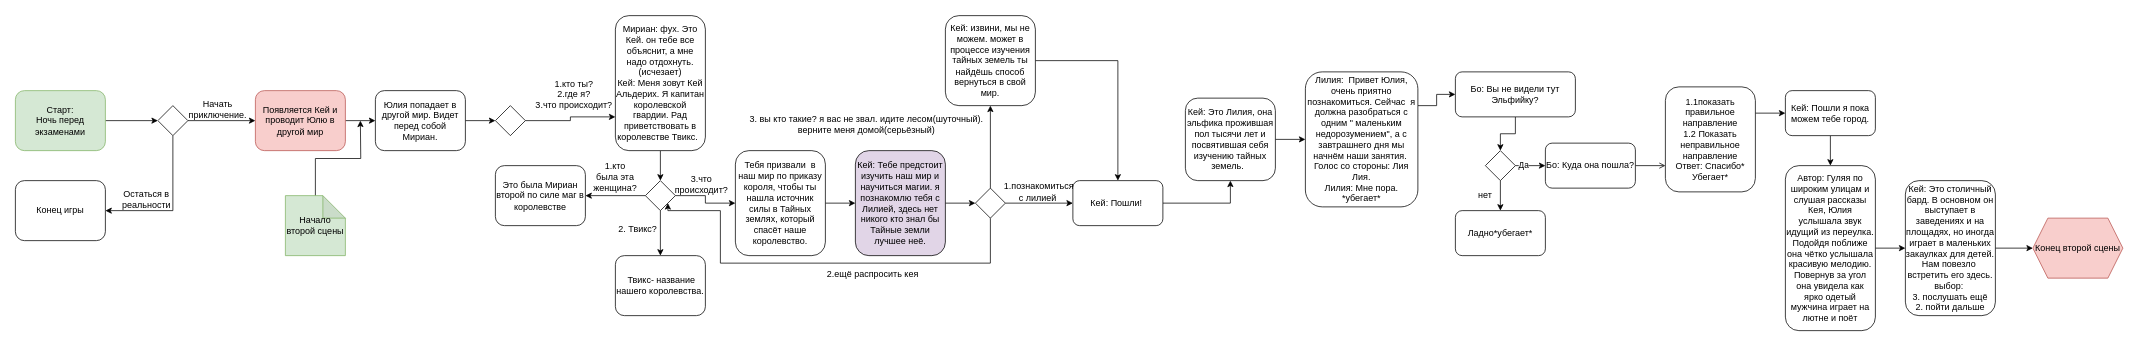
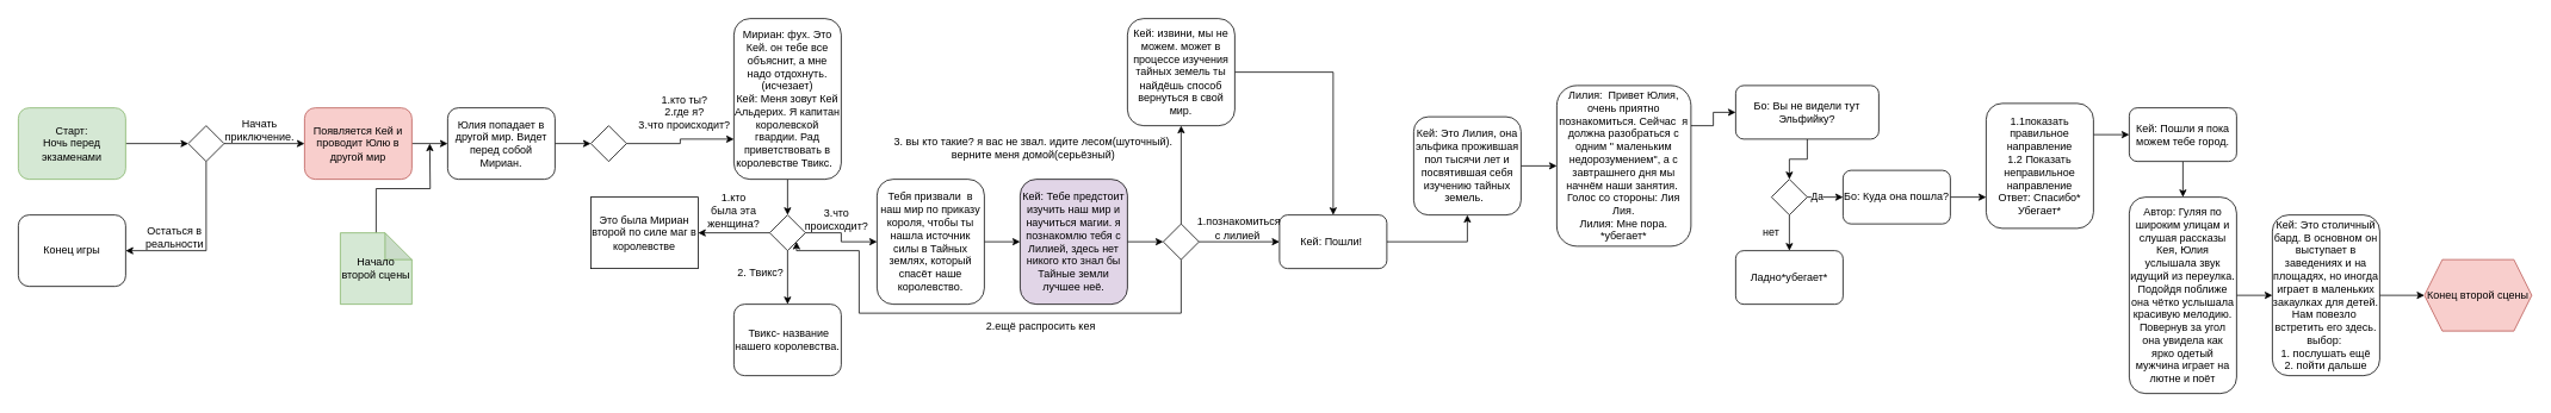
  <mxCell id="0" />
  <mxCell id="1" parent="0" />
  <mxCell id="2" style="edgeStyle=orthogonalEdgeStyle;rounded=0;orthogonalLoop=1;jettySize=auto;html=1;exitX=1;exitY=0.5;exitDx=0;exitDy=0;entryX=0;entryY=0.5;entryDx=0;entryDy=0;" edge="1" parent="1" source="3" target="6"><mxGeometry relative="1" as="geometry" /></mxCell>
  <mxCell id="3" value="Старт:&lt;br&gt;Ночь перед экзаменами" style="rounded=1;whiteSpace=wrap;html=1;fillColor=#d5e8d4;strokeColor=#82b366;" vertex="1" parent="1"><mxGeometry x="20" y="120" width="120" height="80" as="geometry" /></mxCell>
  <mxCell id="4" style="edgeStyle=orthogonalEdgeStyle;rounded=0;orthogonalLoop=1;jettySize=auto;html=1;exitX=0.5;exitY=1;exitDx=0;exitDy=0;entryX=1;entryY=0.5;entryDx=0;entryDy=0;" edge="1" parent="1" source="6" target="7"><mxGeometry relative="1" as="geometry" /></mxCell>
  <mxCell id="5" style="edgeStyle=orthogonalEdgeStyle;rounded=0;orthogonalLoop=1;jettySize=auto;html=1;exitX=1;exitY=0.5;exitDx=0;exitDy=0;" edge="1" parent="1" source="6" target="10"><mxGeometry relative="1" as="geometry" /></mxCell>
  <mxCell id="6" value="" style="rhombus;whiteSpace=wrap;html=1;fontSize=10;" vertex="1" parent="1"><mxGeometry x="210" y="140" width="40" height="40" as="geometry" /></mxCell>
  <mxCell id="7" value="Конец игры" style="rounded=1;whiteSpace=wrap;html=1;" vertex="1" parent="1"><mxGeometry x="20" y="240" width="120" height="80" as="geometry" /></mxCell>
  <mxCell id="8" value="Остаться в реальности" style="text;html=1;strokeColor=none;fillColor=none;align=center;verticalAlign=middle;whiteSpace=wrap;rounded=0;" vertex="1" parent="1"><mxGeometry x="140" y="250" width="110" height="30" as="geometry" /></mxCell>
  <mxCell id="9" style="edgeStyle=orthogonalEdgeStyle;rounded=0;orthogonalLoop=1;jettySize=auto;html=1;exitX=1;exitY=0.5;exitDx=0;exitDy=0;" edge="1" parent="1" source="10" target="13"><mxGeometry relative="1" as="geometry" /></mxCell>
  <mxCell id="10" value="Появляется Кей и проводит Юлю в другой мир" style="rounded=1;whiteSpace=wrap;html=1;fillColor=#f8cecc;strokeColor=#b85450;" vertex="1" parent="1"><mxGeometry x="340" y="120" width="120" height="80" as="geometry" /></mxCell>
  <mxCell id="11" value="Начать приключение." style="text;html=1;strokeColor=none;fillColor=none;align=center;verticalAlign=middle;whiteSpace=wrap;rounded=0;" vertex="1" parent="1"><mxGeometry x="260" y="130" width="60" height="30" as="geometry" /></mxCell>
  <mxCell id="12" style="edgeStyle=orthogonalEdgeStyle;rounded=0;orthogonalLoop=1;jettySize=auto;html=1;exitX=1;exitY=0.5;exitDx=0;exitDy=0;entryX=0;entryY=0.5;entryDx=0;entryDy=0;" edge="1" parent="1" source="13" target="15"><mxGeometry relative="1" as="geometry" /></mxCell>
  <mxCell id="13" value="Юлия попадает в другой мир. Видет перед собой Мириан." style="rounded=1;whiteSpace=wrap;html=1;" vertex="1" parent="1"><mxGeometry x="500" y="120" width="120" height="80" as="geometry" /></mxCell>
  <mxCell id="14" style="edgeStyle=orthogonalEdgeStyle;rounded=0;orthogonalLoop=1;jettySize=auto;html=1;exitX=1;exitY=0.5;exitDx=0;exitDy=0;entryX=0;entryY=0.75;entryDx=0;entryDy=0;" edge="1" parent="1" source="15" target="17"><mxGeometry relative="1" as="geometry" /></mxCell>
  <mxCell id="15" value="" style="rhombus;whiteSpace=wrap;html=1;fontSize=10;" vertex="1" parent="1"><mxGeometry x="660" y="140" width="40" height="40" as="geometry" /></mxCell>
  <mxCell id="16" style="edgeStyle=orthogonalEdgeStyle;rounded=0;orthogonalLoop=1;jettySize=auto;html=1;exitX=0.5;exitY=1;exitDx=0;exitDy=0;entryX=0.5;entryY=0;entryDx=0;entryDy=0;" edge="1" parent="1" source="17" target="22"><mxGeometry relative="1" as="geometry" /></mxCell>
  <mxCell id="17" value="Мириан: фух. Это Кей. он тебе все объяснит, а мне надо отдохнуть. (исчезает)&lt;br&gt;Кей:&amp;nbsp;Меня зовут Кей Альдерих. Я капитан королевской гвардии. Рад приветствовать в королевстве Твикс.&amp;nbsp;&amp;nbsp;" style="rounded=1;whiteSpace=wrap;html=1;" vertex="1" parent="1"><mxGeometry x="820" y="20" width="120" height="180" as="geometry" /></mxCell>
  <mxCell id="18" value="&lt;div&gt;1.кто ты?&lt;/div&gt;&lt;div&gt;2.где я?&lt;/div&gt;&lt;div&gt;3.что происходит?&lt;/div&gt;" style="text;html=1;strokeColor=none;fillColor=none;align=center;verticalAlign=middle;whiteSpace=wrap;rounded=0;" vertex="1" parent="1"><mxGeometry x="710" y="100" width="110" height="50" as="geometry" /></mxCell>
  <mxCell id="19" style="edgeStyle=orthogonalEdgeStyle;rounded=0;orthogonalLoop=1;jettySize=auto;html=1;exitX=0;exitY=0.5;exitDx=0;exitDy=0;" edge="1" parent="1" source="22" target="23"><mxGeometry relative="1" as="geometry" /></mxCell>
  <mxCell id="20" style="edgeStyle=orthogonalEdgeStyle;rounded=0;orthogonalLoop=1;jettySize=auto;html=1;exitX=0.5;exitY=1;exitDx=0;exitDy=0;" edge="1" parent="1" source="22" target="26"><mxGeometry relative="1" as="geometry" /></mxCell>
  <mxCell id="21" style="edgeStyle=orthogonalEdgeStyle;rounded=0;orthogonalLoop=1;jettySize=auto;html=1;exitX=1;exitY=0.5;exitDx=0;exitDy=0;" edge="1" parent="1" source="22" target="25"><mxGeometry relative="1" as="geometry" /></mxCell>
  <mxCell id="22" value="" style="rhombus;whiteSpace=wrap;html=1;fontSize=10;" vertex="1" parent="1"><mxGeometry x="860" y="240" width="40" height="40" as="geometry" /></mxCell>
- <mxCell id="23" value="Это была Мириан второй по силе маг в королевстве" style="rounded=1;whiteSpace=wrap;html=1;" vertex="1" parent="1"><mxGeometry x="660" y="220" width="120" height="80" as="geometry" /></mxCell>
+ <mxCell id="23" value="Это была Мириан второй по силе маг в королевстве" style="whiteSpace=wrap;html=1;rounded=0;" vertex="1" parent="1"><mxGeometry x="660" y="220" width="120" height="80" as="geometry" /></mxCell>
  <mxCell id="24" style="edgeStyle=orthogonalEdgeStyle;rounded=0;orthogonalLoop=1;jettySize=auto;html=1;exitX=1;exitY=0.5;exitDx=0;exitDy=0;entryX=0;entryY=0.5;entryDx=0;entryDy=0;" edge="1" parent="1" source="25" target="31"><mxGeometry relative="1" as="geometry" /></mxCell>
  <mxCell id="25" value="Тебя призвали&amp;nbsp; в наш мир по приказу короля, чтобы ты нашла источник силы в Тайных землях, который спасёт наше королевство." style="rounded=1;whiteSpace=wrap;html=1;" vertex="1" parent="1"><mxGeometry x="980" y="200" width="120" height="140" as="geometry" /></mxCell>
  <mxCell id="26" value="&amp;nbsp;Твикс- название нашего королевства." style="rounded=1;whiteSpace=wrap;html=1;" vertex="1" parent="1"><mxGeometry x="820" y="340" width="120" height="80" as="geometry" /></mxCell>
  <mxCell id="27" value="1.кто была эта женщина?" style="text;html=1;strokeColor=none;fillColor=none;align=center;verticalAlign=middle;whiteSpace=wrap;rounded=0;" vertex="1" parent="1"><mxGeometry x="790" y="220" width="60" height="30" as="geometry" /></mxCell>
  <mxCell id="28" value="2. Твикс?" style="text;html=1;strokeColor=none;fillColor=none;align=center;verticalAlign=middle;whiteSpace=wrap;rounded=0;" vertex="1" parent="1"><mxGeometry x="820" y="290" width="60" height="30" as="geometry" /></mxCell>
  <mxCell id="29" value="3.что происходит?" style="text;html=1;strokeColor=none;fillColor=none;align=center;verticalAlign=middle;whiteSpace=wrap;rounded=0;" vertex="1" parent="1"><mxGeometry x="900" y="230" width="70" height="30" as="geometry" /></mxCell>
  <mxCell id="30" style="edgeStyle=orthogonalEdgeStyle;rounded=0;orthogonalLoop=1;jettySize=auto;html=1;exitX=1;exitY=0.5;exitDx=0;exitDy=0;" edge="1" parent="1" source="31" target="35"><mxGeometry relative="1" as="geometry" /></mxCell>
  <mxCell id="31" value="Кей: Тебе предстоит изучить наш мир и научиться магии. я познакомлю тебя с Лилией, здесь нет никого кто знал бы Тайные земли лучшее неё." style="rounded=1;whiteSpace=wrap;html=1;fillColor=#e1d5e7;" vertex="1" parent="1"><mxGeometry x="1140" y="200" width="120" height="140" as="geometry" /></mxCell>
  <mxCell id="32" style="edgeStyle=orthogonalEdgeStyle;rounded=0;orthogonalLoop=1;jettySize=auto;html=1;exitX=0.5;exitY=0;exitDx=0;exitDy=0;entryX=0.5;entryY=1;entryDx=0;entryDy=0;" edge="1" parent="1" source="35" target="37"><mxGeometry relative="1" as="geometry" /></mxCell>
  <mxCell id="33" style="edgeStyle=orthogonalEdgeStyle;rounded=0;orthogonalLoop=1;jettySize=auto;html=1;exitX=0.5;exitY=1;exitDx=0;exitDy=0;entryX=1;entryY=1;entryDx=0;entryDy=0;" edge="1" parent="1" source="35" target="22"><mxGeometry relative="1" as="geometry"><Array as="points"><mxPoint x="1320" y="350" /><mxPoint x="960" y="350" /><mxPoint x="960" y="280" /><mxPoint x="890" y="280" /></Array></mxGeometry></mxCell>
  <mxCell id="34" style="edgeStyle=orthogonalEdgeStyle;rounded=0;orthogonalLoop=1;jettySize=auto;html=1;exitX=1;exitY=0.5;exitDx=0;exitDy=0;entryX=0;entryY=0.5;entryDx=0;entryDy=0;" edge="1" parent="1" source="35" target="40"><mxGeometry relative="1" as="geometry" /></mxCell>
  <mxCell id="35" value="" style="rhombus;whiteSpace=wrap;html=1;fontSize=10;" vertex="1" parent="1"><mxGeometry x="1300" y="250" width="40" height="40" as="geometry" /></mxCell>
  <mxCell id="36" style="edgeStyle=orthogonalEdgeStyle;rounded=0;orthogonalLoop=1;jettySize=auto;html=1;exitX=1;exitY=0.5;exitDx=0;exitDy=0;entryX=0.5;entryY=0;entryDx=0;entryDy=0;" edge="1" parent="1" source="37" target="40"><mxGeometry relative="1" as="geometry" /></mxCell>
  <mxCell id="37" value="Кей: извини, мы не можем. может в процессе изучения тайных земель ты найдёшь способ вернуться в свой мир." style="rounded=1;whiteSpace=wrap;html=1;" vertex="1" parent="1"><mxGeometry x="1260" y="20" width="120" height="120" as="geometry" /></mxCell>
  <mxCell id="38" value="1.познакомиться с лилией&amp;nbsp;" style="text;html=1;strokeColor=none;fillColor=none;align=center;verticalAlign=middle;whiteSpace=wrap;rounded=0;" vertex="1" parent="1"><mxGeometry x="1340" y="240" width="90" height="30" as="geometry" /></mxCell>
  <mxCell id="39" style="edgeStyle=orthogonalEdgeStyle;rounded=0;orthogonalLoop=1;jettySize=auto;html=1;exitX=1;exitY=0.5;exitDx=0;exitDy=0;entryX=0.5;entryY=1;entryDx=0;entryDy=0;" edge="1" parent="1" source="40" target="44"><mxGeometry relative="1" as="geometry" /></mxCell>
  <mxCell id="40" value="Кей: Пошли!&amp;nbsp;" style="rounded=1;whiteSpace=wrap;html=1;" vertex="1" parent="1"><mxGeometry x="1430" y="240" width="120" height="60" as="geometry" /></mxCell>
  <mxCell id="41" value="2.ещё распросить кея&amp;nbsp;" style="text;html=1;strokeColor=none;fillColor=none;align=center;verticalAlign=middle;whiteSpace=wrap;rounded=0;" vertex="1" parent="1"><mxGeometry x="1090" y="350" width="150" height="30" as="geometry" /></mxCell>
  <mxCell id="42" value="&lt;div&gt;3. вы кто такие? я вас не звал. идите лесом(шуточный).&lt;/div&gt;&lt;div&gt;верните меня домой(серьёзный)&lt;/div&gt;" style="text;html=1;strokeColor=none;fillColor=none;align=center;verticalAlign=middle;whiteSpace=wrap;rounded=0;" vertex="1" parent="1"><mxGeometry x="990" y="150" width="330" height="30" as="geometry" /></mxCell>
  <mxCell id="43" style="edgeStyle=orthogonalEdgeStyle;rounded=0;orthogonalLoop=1;jettySize=auto;html=1;exitX=1;exitY=0.5;exitDx=0;exitDy=0;entryX=0;entryY=0.5;entryDx=0;entryDy=0;" edge="1" parent="1" source="44" target="46"><mxGeometry relative="1" as="geometry" /></mxCell>
  <mxCell id="44" value="Кей: Это Лилия, она эльфика прожившая пол тысячи лет и посвятившая себя изучению тайных земель.&amp;nbsp;&amp;nbsp;" style="rounded=1;whiteSpace=wrap;html=1;" vertex="1" parent="1"><mxGeometry x="1580" y="130" width="120" height="110" as="geometry" /></mxCell>
  <mxCell id="45" style="edgeStyle=orthogonalEdgeStyle;rounded=0;orthogonalLoop=1;jettySize=auto;html=1;exitX=1;exitY=0.25;exitDx=0;exitDy=0;entryX=0;entryY=0.5;entryDx=0;entryDy=0;" edge="1" parent="1" source="46" target="48"><mxGeometry relative="1" as="geometry" /></mxCell>
  <mxCell id="46" value="Лилия:&amp;nbsp; Привет Юлия, очень приятно познакомиться. Сейчас&amp;nbsp; я должна разобраться с одним &quot; маленьким недорозумением&quot;, а с завтрашнего дня мы начнём наши занятия.&amp;nbsp;&lt;br&gt;&lt;div&gt;Голос со стороны: Лия Лия.&lt;/div&gt;&lt;div&gt;Лилия: Мне пора. *убегает*&lt;/div&gt;" style="rounded=1;whiteSpace=wrap;html=1;" vertex="1" parent="1"><mxGeometry x="1740" y="95" width="150" height="180" as="geometry" /></mxCell>
  <mxCell id="47" style="edgeStyle=orthogonalEdgeStyle;rounded=0;orthogonalLoop=1;jettySize=auto;html=1;exitX=0.5;exitY=1;exitDx=0;exitDy=0;entryX=0.5;entryY=0;entryDx=0;entryDy=0;" edge="1" parent="1" source="48" target="52"><mxGeometry relative="1" as="geometry" /></mxCell>
  <mxCell id="48" value="Бо: Вы не видели тут Эльфийку?" style="rounded=1;whiteSpace=wrap;html=1;" vertex="1" parent="1"><mxGeometry x="1940" y="95" width="160" height="60" as="geometry" /></mxCell>
  <mxCell id="49" style="edgeStyle=orthogonalEdgeStyle;rounded=0;orthogonalLoop=1;jettySize=auto;html=1;exitX=0.5;exitY=1;exitDx=0;exitDy=0;" edge="1" parent="1" source="52" target="53"><mxGeometry relative="1" as="geometry" /></mxCell>
  <mxCell id="50" value="" style="edgeStyle=orthogonalEdgeStyle;rounded=0;orthogonalLoop=1;jettySize=auto;html=1;" edge="1" parent="1" source="52" target="56"><mxGeometry relative="1" as="geometry" /></mxCell>
  <mxCell id="51" value="Да&lt;br&gt;" style="edgeLabel;html=1;align=center;verticalAlign=middle;resizable=0;points=[];" vertex="1" connectable="0" parent="50"><mxGeometry x="-0.49" y="1" relative="1" as="geometry"><mxPoint as="offset" /></mxGeometry></mxCell>
  <mxCell id="52" value="" style="rhombus;whiteSpace=wrap;html=1;" vertex="1" parent="1"><mxGeometry x="1980" y="200" width="40" height="40" as="geometry" /></mxCell>
  <mxCell id="53" value="Ладно*убегает*" style="rounded=1;whiteSpace=wrap;html=1;" vertex="1" parent="1"><mxGeometry x="1940" y="280" width="120" height="60" as="geometry" /></mxCell>
  <mxCell id="54" value="нет" style="text;html=1;strokeColor=none;fillColor=none;align=center;verticalAlign=middle;whiteSpace=wrap;rounded=0;" vertex="1" parent="1"><mxGeometry x="1950" y="245" width="60" height="30" as="geometry" /></mxCell>
- <mxCell id="55" style="edgeStyle=orthogonalEdgeStyle;rounded=0;orthogonalLoop=1;jettySize=auto;html=1;exitX=1;exitY=0.5;exitDx=0;exitDy=0;entryX=0;entryY=0.75;entryDx=0;entryDy=0;endArrow=open;" edge="1" parent="1" source="56" target="58"><mxGeometry relative="1" as="geometry" /></mxCell>
+ <mxCell id="55" style="edgeStyle=orthogonalEdgeStyle;rounded=0;orthogonalLoop=1;jettySize=auto;html=1;exitX=1;exitY=0.5;exitDx=0;exitDy=0;entryX=0;entryY=0.75;entryDx=0;entryDy=0;" edge="1" parent="1" source="56" target="58"><mxGeometry relative="1" as="geometry" /></mxCell>
  <mxCell id="56" value="Бо: Куда она пошла?" style="rounded=1;whiteSpace=wrap;html=1;" vertex="1" parent="1"><mxGeometry x="2060" y="190" width="120" height="60" as="geometry" /></mxCell>
  <mxCell id="57" style="edgeStyle=orthogonalEdgeStyle;rounded=0;orthogonalLoop=1;jettySize=auto;html=1;exitX=1;exitY=0.25;exitDx=0;exitDy=0;entryX=0;entryY=0.5;entryDx=0;entryDy=0;" edge="1" parent="1" source="58" target="60"><mxGeometry relative="1" as="geometry" /></mxCell>
  <mxCell id="58" value="&lt;div&gt;1.1показать правильное направление&lt;/div&gt;&lt;div&gt;1.2 Показать неправильное направление&lt;/div&gt;&lt;div&gt;Ответ: Спасибо* Убегает*&lt;/div&gt;" style="rounded=1;whiteSpace=wrap;html=1;" vertex="1" parent="1"><mxGeometry x="2220" y="115" width="120" height="140" as="geometry" /></mxCell>
  <mxCell id="59" style="edgeStyle=orthogonalEdgeStyle;rounded=0;orthogonalLoop=1;jettySize=auto;html=1;exitX=0.5;exitY=1;exitDx=0;exitDy=0;" edge="1" parent="1" source="60" target="62"><mxGeometry relative="1" as="geometry" /></mxCell>
  <mxCell id="60" value="Кей: Пошли я пока можем тебе город." style="rounded=1;whiteSpace=wrap;html=1;" vertex="1" parent="1"><mxGeometry x="2380" y="120" width="120" height="60" as="geometry" /></mxCell>
  <mxCell id="61" value="" style="edgeStyle=orthogonalEdgeStyle;rounded=0;orthogonalLoop=1;jettySize=auto;html=1;" edge="1" parent="1" source="62" target="64"><mxGeometry relative="1" as="geometry" /></mxCell>
  <mxCell id="62" value="Автор: Гуляя по широким улицам и слушая рассказы Кея, Юлия услышала звук идущий из переулка. Подойдя поближе она чётко услышала красивую мелодию. Повернув за угол она увидела как ярко одетый мужчина играет на лютне и поёт" style="rounded=1;whiteSpace=wrap;html=1;" vertex="1" parent="1"><mxGeometry x="2380" y="220" width="120" height="220" as="geometry" /></mxCell>
  <mxCell id="63" value="" style="edgeStyle=orthogonalEdgeStyle;rounded=0;orthogonalLoop=1;jettySize=auto;html=1;" edge="1" parent="1" source="64" target="65"><mxGeometry relative="1" as="geometry" /></mxCell>
- <mxCell id="64" value="&lt;div&gt;Кей: Это столичный бард. В основном он выступает в заведениях и на площадях, но иногда играет в маленьких закаулках для детей. Нам повезло&amp;nbsp; встретить его здесь.&lt;/div&gt;&lt;div&gt;выбор:&amp;nbsp;&lt;/div&gt;&lt;div&gt;3. послушать ещё&lt;/div&gt;&lt;div&gt;2. пойти дальше&lt;/div&gt;" style="rounded=1;whiteSpace=wrap;html=1;" vertex="1" parent="1"><mxGeometry x="2540" y="240" width="120" height="180" as="geometry" /></mxCell>
+ <mxCell id="64" value="&lt;div&gt;Кей: Это столичный бард. В основном он выступает в заведениях и на площадях, но иногда играет в маленьких закаулках для детей. Нам повезло&amp;nbsp; встретить его здесь.&lt;/div&gt;&lt;div&gt;выбор:&amp;nbsp;&lt;/div&gt;&lt;div&gt;1. послушать ещё&lt;/div&gt;&lt;div&gt;2. пойти дальше&lt;/div&gt;" style="rounded=1;whiteSpace=wrap;html=1;" vertex="1" parent="1"><mxGeometry x="2540" y="240" width="120" height="180" as="geometry" /></mxCell>
  <mxCell id="65" value="Конец второй сцены" style="shape=hexagon;perimeter=hexagonPerimeter2;whiteSpace=wrap;html=1;fixedSize=1;fillColor=#f8cecc;strokeColor=#b85450;" vertex="1" parent="1"><mxGeometry x="2710" y="290" width="120" height="80" as="geometry" /></mxCell>
  <mxCell id="66" style="edgeStyle=orthogonalEdgeStyle;rounded=0;orthogonalLoop=1;jettySize=auto;html=1;exitX=0.5;exitY=0;exitDx=0;exitDy=0;exitPerimeter=0;" edge="1" parent="1" source="67"><mxGeometry relative="1" as="geometry"><mxPoint x="480" y="160" as="targetPoint" /></mxGeometry></mxCell>
  <mxCell id="67" value="Начало второй сцены" style="shape=note;whiteSpace=wrap;html=1;backgroundOutline=1;darkOpacity=0.05;fillColor=#d5e8d4;strokeColor=#82b366;" vertex="1" parent="1"><mxGeometry x="380" y="260" width="80" height="80" as="geometry" /></mxCell>
